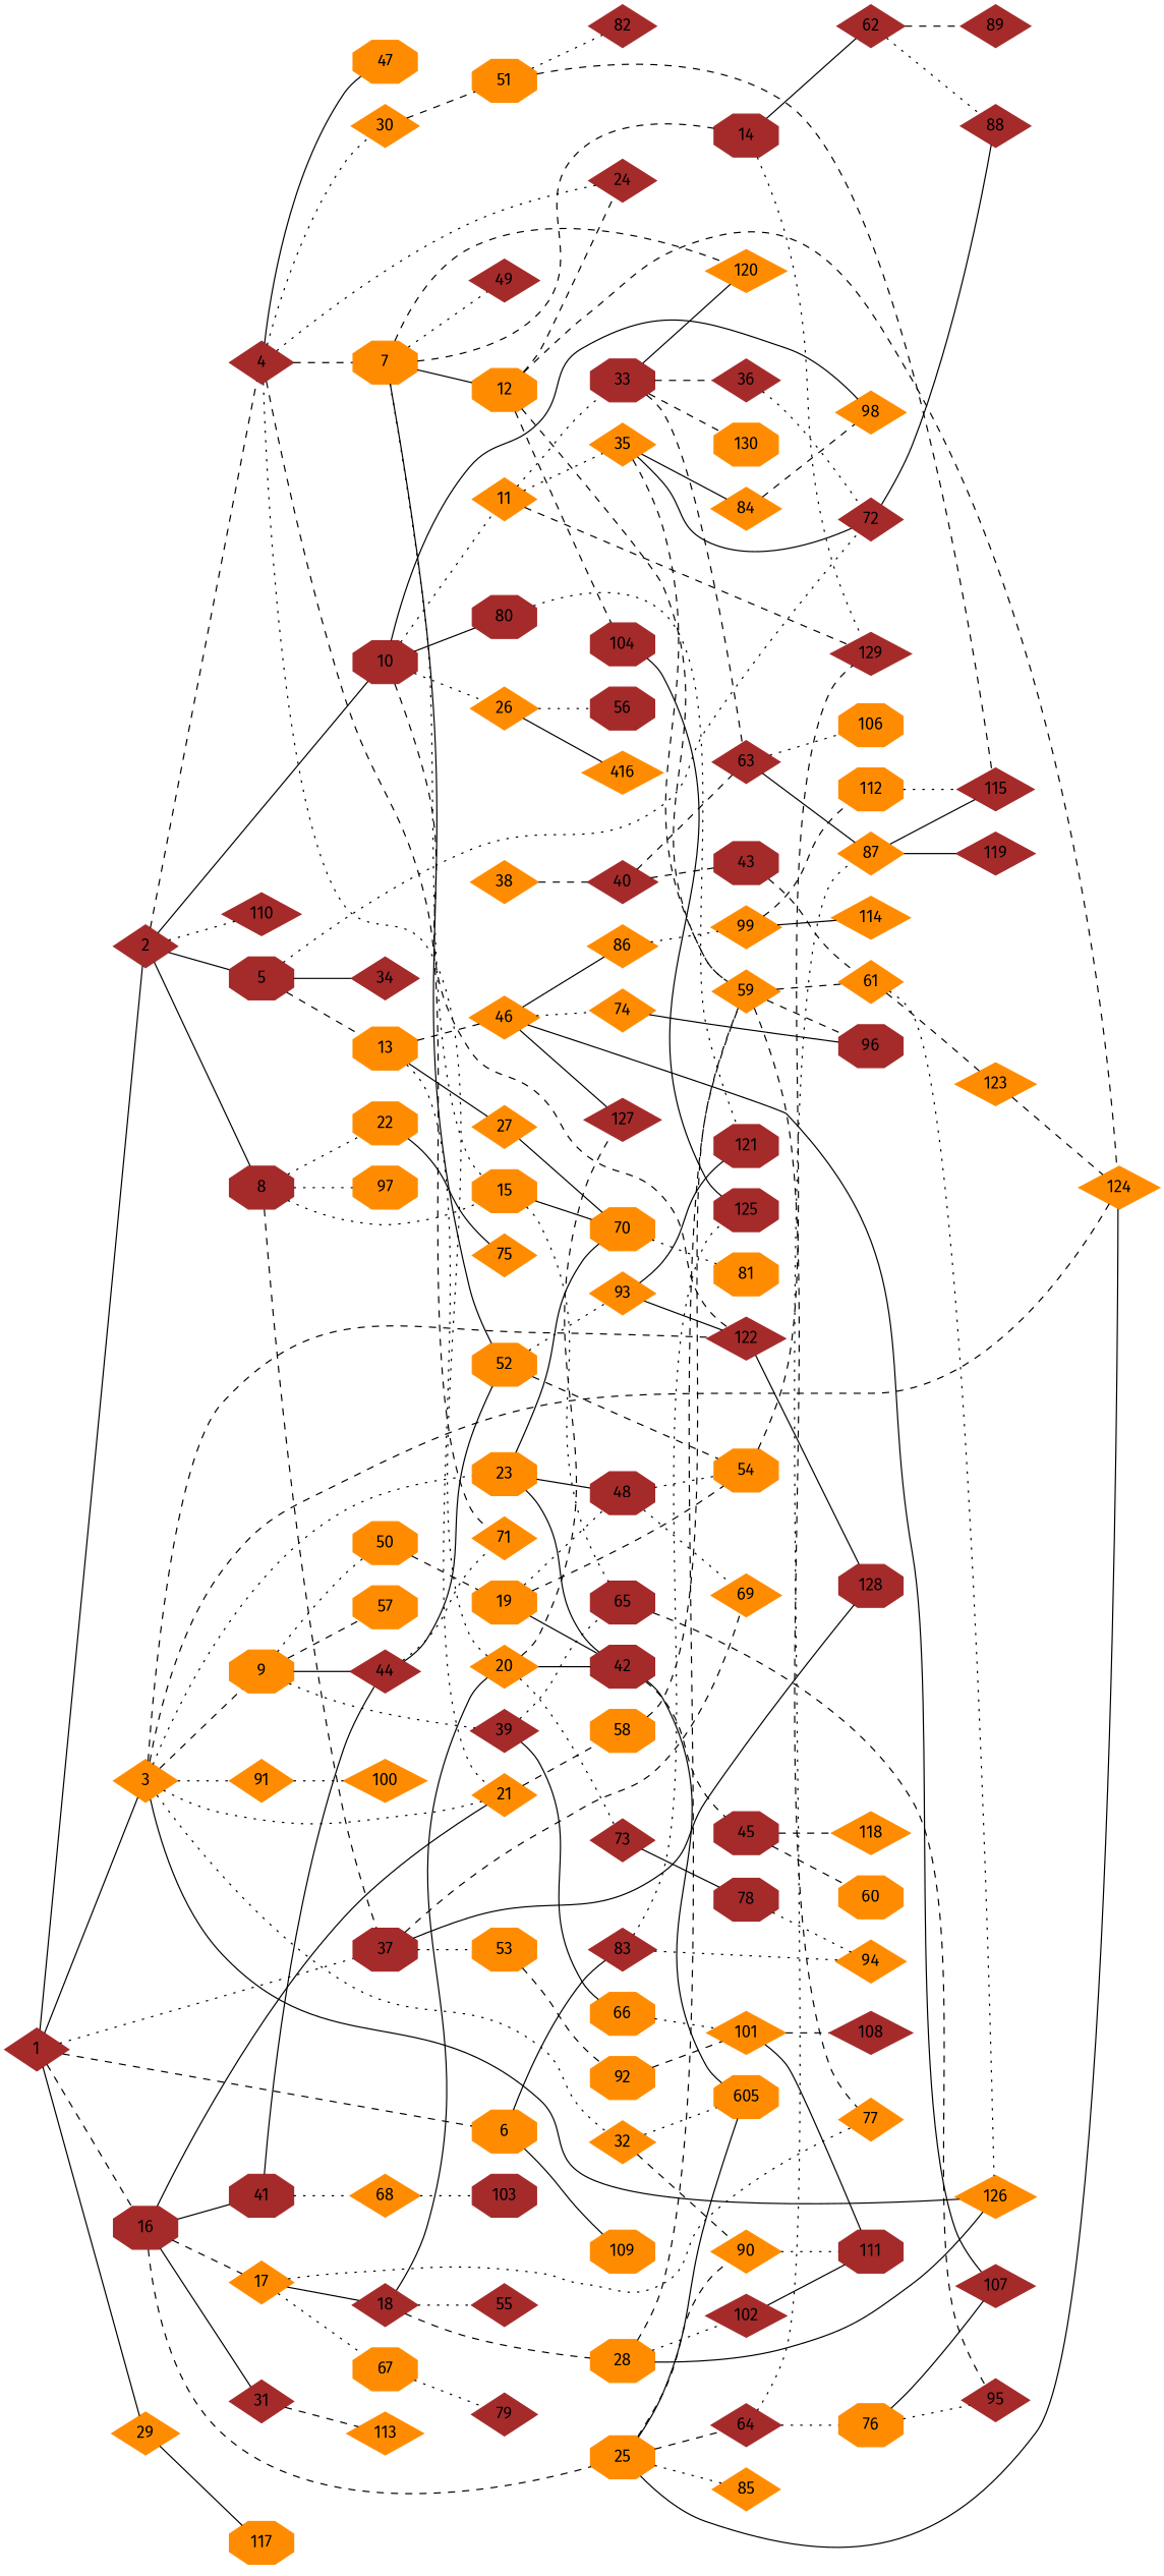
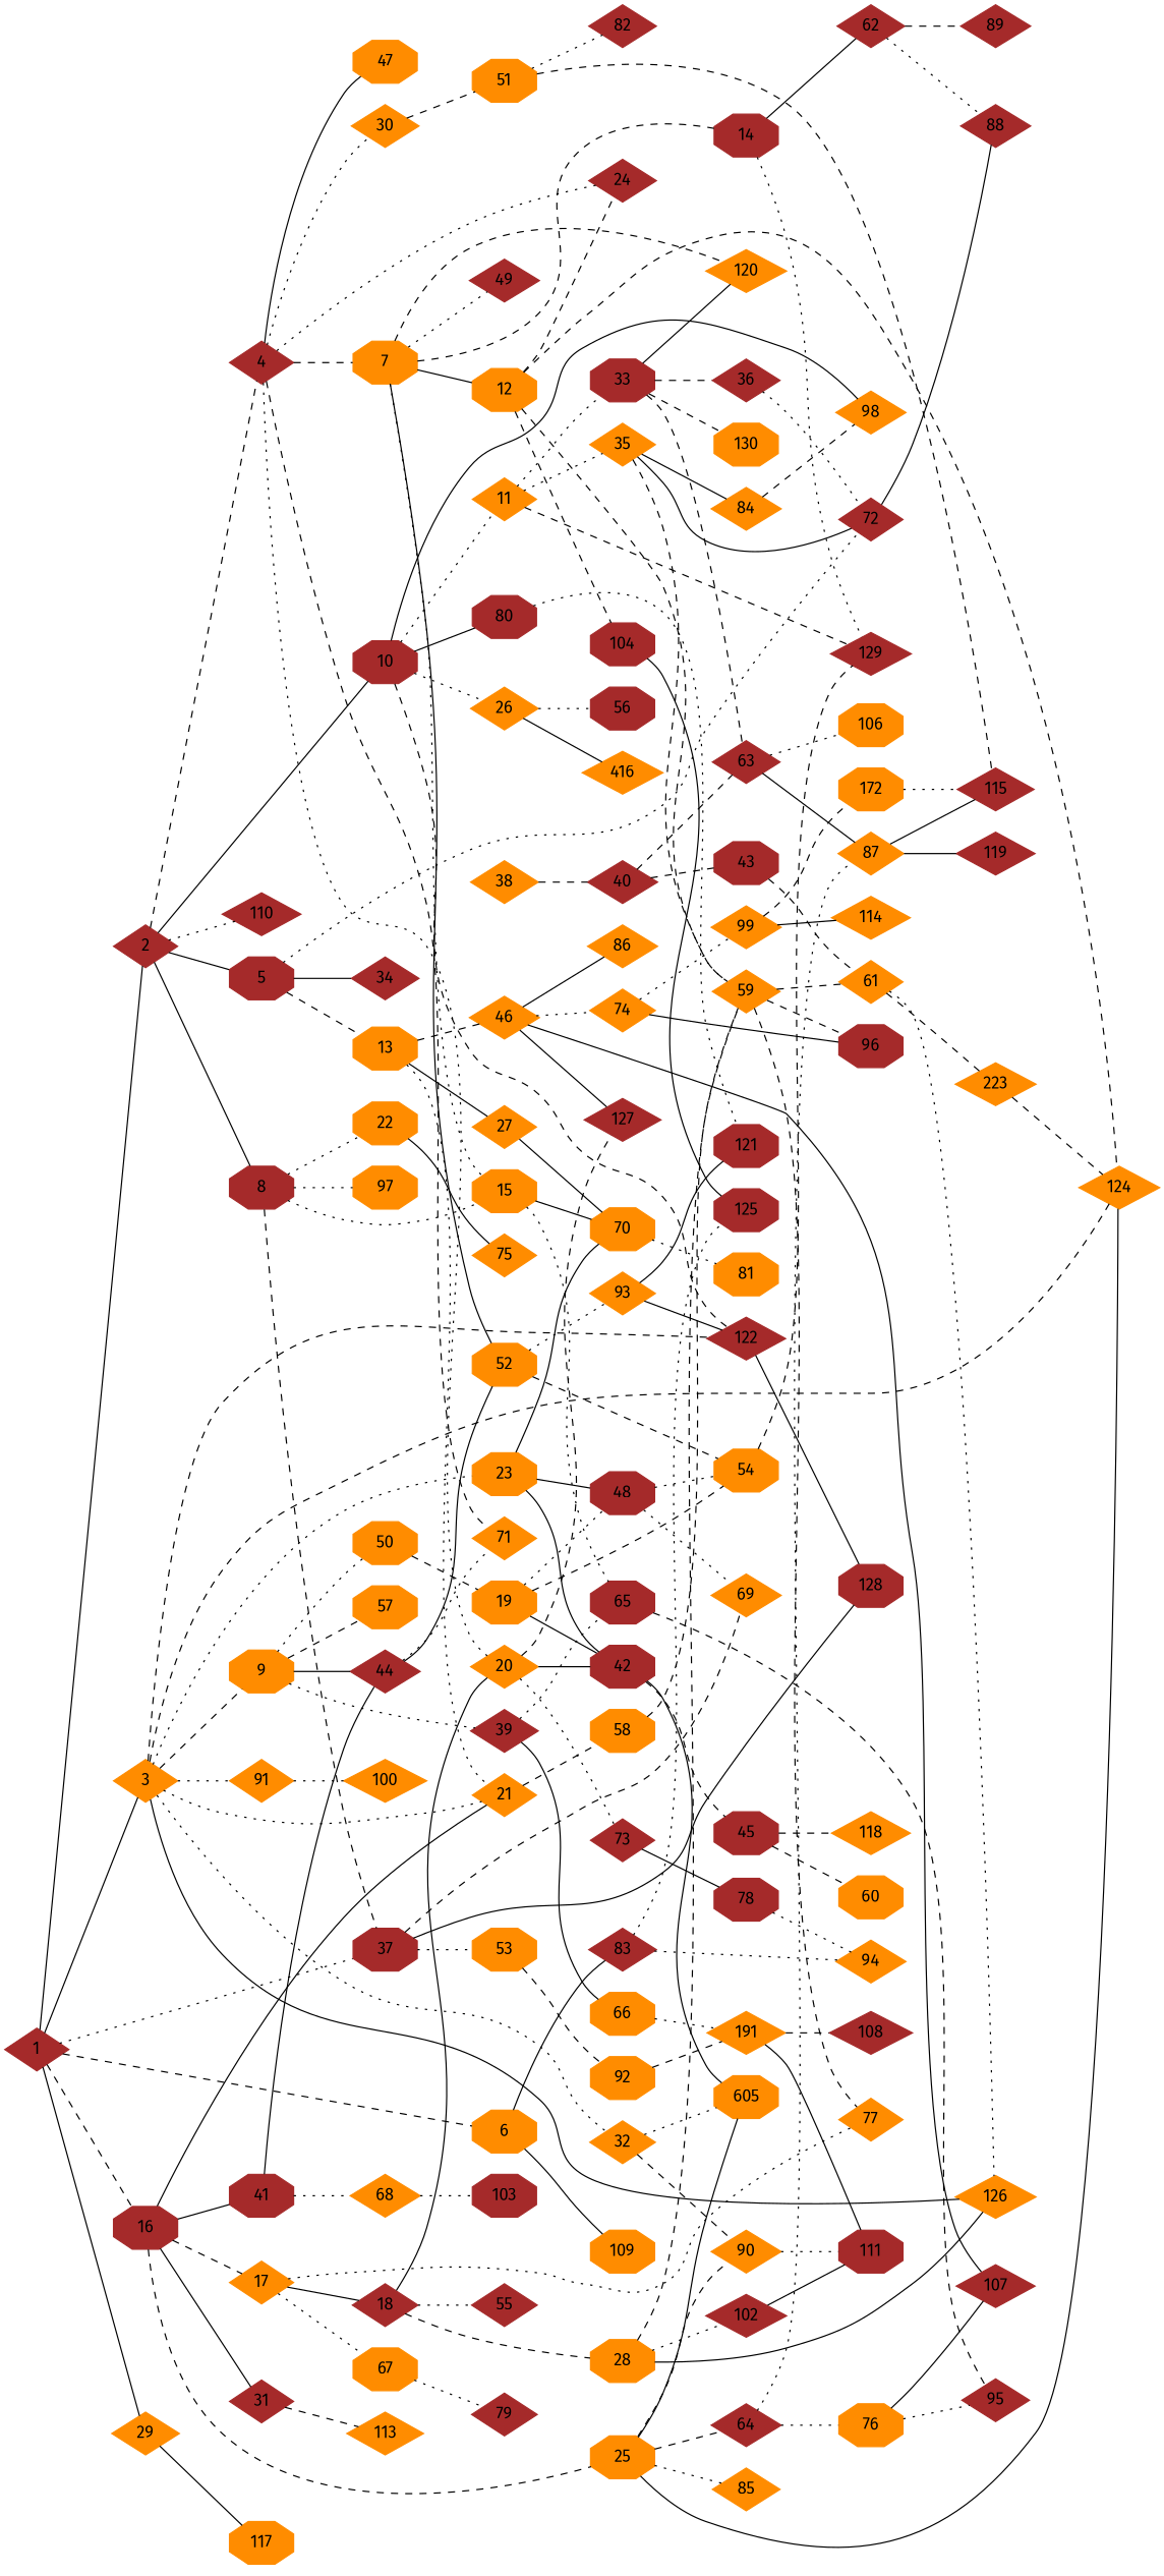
  graph {
    fontname="Fira Sans"
    rankdir=LR
    node [color=darkorange fontname="Fira Sans" shape=diamond style=filled]
    edge [fontname="Fira Sans" style=solid]
    1 [color=brown]
    2 [color=brown]
    3
    6 [shape=octagon]
    16 [color=brown shape=octagon]
    29
    37 [color=brown shape=octagon]
    4 [color=brown]
    5 [color=brown shape=octagon]
    8 [color=brown shape=octagon]
    10 [color=brown shape=octagon]
    110 [color=brown]
    9 [shape=octagon]
    23 [shape=octagon]
    32
    91
    122 [color=brown]
    124
    126
    21
    83 [color=brown]
    109 [shape=octagon]
    17
    25 [shape=octagon]
    31 [color=brown]
    41 [color=brown shape=octagon]
    117 [shape=octagon]
    53 [shape=octagon]
    69
    128 [color=brown shape=octagon]
    7 [shape=octagon]
    20
    24 [color=brown]
    30
    47 [shape=octagon]
    71
    13 [shape=octagon]
    34 [color=brown]
    72 [color=brown]
    15 [shape=octagon]
    22 [shape=octagon]
    97 [shape=octagon]
    11
    26
    80 [color=brown shape=octagon]
    98
    39 [color=brown]
    44 [color=brown]
    50 [shape=octagon]
    57 [shape=octagon]
    42 [color=brown shape=octagon]
    48 [color=brown shape=octagon]
    70 [shape=octagon]
    90
    n55 [label=605 shape=octagon]
    40 [color=brown]
    38
    100
    12 [shape=octagon]
    14 [color=brown shape=octagon]
    49 [color=brown]
    52 [shape=octagon]
    120
    73 [color=brown]
    127 [color=brown]
    51 [shape=octagon]
    27
    46
    88 [color=brown]
    94
    125 [color=brown shape=octagon]
    59
    104 [color=brown shape=octagon]
    129 [color=brown]
    62 [color=brown]
    65 [color=brown shape=octagon]
    54 [shape=octagon]
    93
    75
    19 [shape=octagon]
    66 [shape=octagon]
    33 [color=brown shape=octagon]
    35
    56 [color=brown shape=octagon]
    n85 [label=416]
    121 [color=brown shape=octagon]
    36 [color=brown]
    63 [color=brown]
    130 [shape=octagon]
    84
    77
    61
    96 [color=brown shape=octagon]
    58 [shape=octagon]
    89 [color=brown]
    95 [color=brown]
    18 [color=brown]
    67 [shape=octagon]
    64 [color=brown]
    85
    113
    68
    28 [shape=octagon]
    55 [color=brown]
    79 [color=brown]
    102 [color=brown]
    45 [color=brown shape=octagon]
    78 [color=brown shape=octagon]
    74
    86
    107 [color=brown]
    81 [shape=octagon]
    87
    76 [shape=octagon]
    111 [color=brown shape=octagon]
    82 [color=brown]
    115 [color=brown]
    106 [shape=octagon]
    92 [shape=octagon]
    43 [color=brown shape=octagon]
-   101
+   101 [label=191]
    103 [color=brown shape=octagon]
    60 [shape=octagon]
    118
-   123
+   123 [label=223]
    99
    119 [color=brown]
    108 [color=brown]
-   112 [shape=octagon]
+   112 [shape=octagon label=172]
    114
    1 -- 2
    1 -- 3
    1 -- 6 [style=dashed]
    1 -- 16 [style=dashed]
    1 -- 29
    1 -- 37 [style=dotted]
    2 -- 4 [style=dashed]
    2 -- 5
    2 -- 8
    2 -- 10
    2 -- 110 [style=dotted]
    3 -- 9 [style=dashed]
    3 -- 23 [style=dotted]
    3 -- 32 [style=dotted]
    3 -- 91 [style=dotted]
    3 -- 122 [style=dashed]
    3 -- 124 [style=dashed]
    3 -- 126
    3 -- 21 [style=dotted]
    6 -- 83
    6 -- 109
    16 -- 21
    16 -- 17 [style=dashed]
    16 -- 25 [style=dashed]
    16 -- 31
    16 -- 41
    29 -- 117
    37 -- 53 [style=dotted]
    37 -- 69 [style=dashed]
    37 -- 128
    4 -- 7 [style=dashed]
    4 -- 20 [style=dotted]
    4 -- 24 [style=dotted]
    4 -- 30 [style=dotted]
    4 -- 47
    4 -- 71 [style=dashed]
    5 -- 13 [style=dashed]
    5 -- 34
    5 -- 72 [style=dotted]
    8 -- 37 [style=dashed]
    8 -- 15 [style=dotted]
    8 -- 22 [style=dotted]
    8 -- 97 [style=dotted]
    10 -- 122 [style=dashed]
    10 -- 11 [style=dotted]
    10 -- 26 [style=dotted]
    10 -- 80
    10 -- 98
    9 -- 39 [style=dotted]
    9 -- 44
    9 -- 50 [style=dotted]
    9 -- 57 [style=dashed]
    23 -- 42
    23 -- 48
    23 -- 70
    32 -- 90 [style=dashed]
    32 -- n55 [style=dotted]
    91 -- 100 [style=dotted]
    122 -- 128
    21 -- 58 [style=dashed]
    83 -- 94 [style=dotted]
    83 -- 125 [style=dotted]
    17 -- 77 [style=dotted]
    17 -- 18
    17 -- 67 [style=dotted]
    25 -- 124
    25 -- 90 [style=dashed]
    25 -- n55
    25 -- 64 [style=dashed]
    25 -- 85 [style=dotted]
    31 -- 113 [style=dashed]
    41 -- 44
    41 -- 68 [style=dotted]
    53 -- 92 [style=dashed]
    7 -- 15 [style=dotted]
    7 -- 12
    7 -- 14 [style=dashed]
    7 -- 49 [style=dotted]
    7 -- 52
    7 -- 120 [style=dashed]
    20 -- 42
    20 -- 73 [style=dotted]
    20 -- 127 [style=dashed]
    30 -- 51 [style=dashed]
    13 -- 21 [style=dotted]
    13 -- 27
    13 -- 46 [style=dashed]
    72 -- 88
    15 -- 70
    15 -- 65 [style=dotted]
    22 -- 75
    11 -- 129 [style=dashed]
    11 -- 33 [style=dotted]
    11 -- 35 [style=dotted]
    26 -- 56 [style=dotted]
    26 -- n85
    80 -- 121 [style=dotted]
    39 -- 65 [style=dotted]
    39 -- 66
    44 -- 71 [style=dotted]
    44 -- 52
    50 -- 19 [style=dashed]
    42 -- n55
    42 -- 45 [style=dashed]
    48 -- 69 [style=dotted]
    48 -- 54 [style=dotted]
    70 -- 81 [style=dotted]
    90 -- 111 [style=dotted]
    40 -- 63 [style=dashed]
    40 -- 43 [style=dashed]
    38 -- 40 [style=dashed]
    12 -- 124 [style=dashed]
    12 -- 24 [style=dashed]
    12 -- 59 [style=dashed]
    12 -- 104 [style=dashed]
    14 -- 129 [style=dotted]
    14 -- 62
    52 -- 54 [style=dashed]
    52 -- 93 [style=dotted]
    73 -- 78
    51 -- 82 [style=dotted]
    51 -- 115 [style=dashed]
    27 -- 70
    46 -- 127
    46 -- 74 [style=dotted]
    46 -- 86
    46 -- 107
    59 -- 77 [style=dashed]
    59 -- 61 [style=dashed]
    59 -- 96 [style=dashed]
    104 -- 125
    62 -- 88 [style=dotted]
    62 -- 89 [style=dashed]
    65 -- 95 [style=dashed]
    54 -- 129 [style=dashed]
    93 -- 122
    93 -- 121
    19 -- 42
    19 -- 48 [style=dotted]
    19 -- 54 [style=dashed]
    66 -- 101 [style=dotted]
    33 -- 120
    33 -- 36 [style=dashed]
    33 -- 63 [style=dashed]
    33 -- 130 [style=dashed]
    35 -- 72
    35 -- 59 [style=dashed]
    35 -- 84
    36 -- 72 [style=dotted]
    63 -- 87
    63 -- 106 [style=dotted]
    84 -- 98 [style=dashed]
    61 -- 126 [style=dotted]
    61 -- 123 [style=dashed]
    58 -- 59 [style=dashed]
    18 -- 20
    18 -- 28 [style=dashed]
    18 -- 55 [style=dotted]
    67 -- 79 [style=dotted]
    64 -- 87 [style=dotted]
    64 -- 76 [style=dotted]
    68 -- 103 [style=dotted]
    28 -- 126
    28 -- 59 [style=dashed]
    28 -- 102 [style=dotted]
    102 -- 111
    45 -- 60 [style=dashed]
    45 -- 118 [style=dashed]
    78 -- 94 [style=dotted]
    74 -- 96
-   86 -- 99 [style=dotted]
+   74 -- 99 [style=dotted]
    87 -- 115
    87 -- 119
    76 -- 95 [style=dotted]
    76 -- 107
    92 -- 101 [style=dashed]
    43 -- 61 [style=dashed]
    101 -- 111
    101 -- 108 [style=dashed]
    123 -- 124 [style=dashed]
    99 -- 112 [style=dashed]
    99 -- 114
    112 -- 115 [style=dotted]
  }
